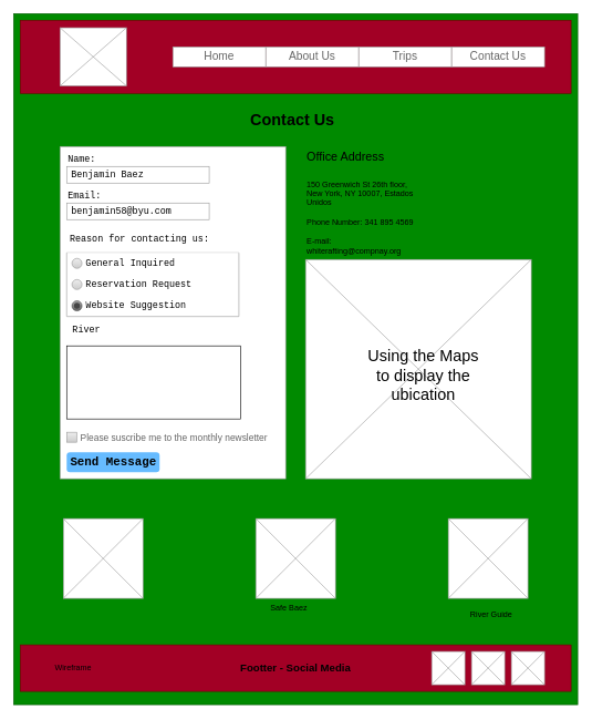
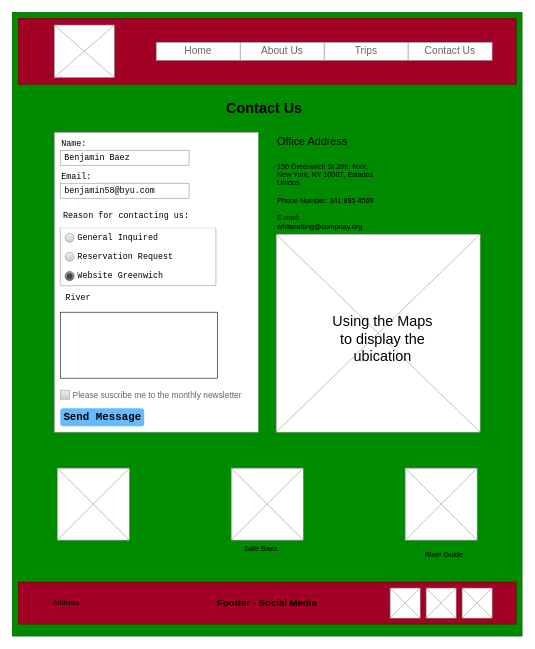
  <mxCell id="0" />
  <mxCell id="1" parent="0" />
  <mxCell id="2" value="" style="rounded=0;whiteSpace=wrap;html=1;fillColor=#008a00;fontColor=#ffffff;strokeColor=#005700;" vertex="1" parent="1"><mxGeometry width="850" height="1040" as="geometry" x="20" y="20" /></mxCell>
  <mxCell id="3" value="" style="rounded=0;whiteSpace=wrap;html=1;fillColor=light-dark(#A20025,#4D4247);fontColor=#ffffff;strokeColor=#6F0000;" vertex="1" parent="1"><mxGeometry x="30" y="30" width="830" height="110" as="geometry" /></mxCell>
  <mxCell id="4" value="" style="verticalLabelPosition=bottom;shadow=0;dashed=0;align=center;html=1;verticalAlign=top;strokeWidth=1;shape=mxgraph.mockup.graphics.simpleIcon;strokeColor=#999999;" vertex="1" parent="1"><mxGeometry x="90" y="41.25" width="100" height="87.5" as="geometry" /></mxCell>
  <mxCell id="5" value="" style="swimlane;shape=mxgraph.bootstrap.anchor;strokeColor=#999999;fillColor=#ffffff;fontColor=#666666;childLayout=stackLayout;horizontal=0;startSize=0;horizontalStack=1;resizeParent=1;resizeParentMax=0;resizeLast=0;collapsible=0;marginBottom=0;whiteSpace=wrap;html=1;" vertex="1" parent="1"><mxGeometry x="260" y="70" width="560" height="30" as="geometry" /></mxCell>
  <mxCell id="6" value="Home" style="text;strokeColor=inherit;align=center;verticalAlign=middle;spacingLeft=10;spacingRight=10;overflow=hidden;points=[[0,0.5],[1,0.5]];portConstraint=eastwest;rotatable=0;whiteSpace=wrap;html=1;fillColor=inherit;fontColor=inherit;fontSize=17;" vertex="1" parent="5"><mxGeometry width="140" height="30" as="geometry" /></mxCell>
  <mxCell id="7" value="About Us" style="text;strokeColor=inherit;align=center;verticalAlign=middle;spacingLeft=10;spacingRight=10;overflow=hidden;points=[[0,0.5],[1,0.5]];portConstraint=eastwest;rotatable=0;whiteSpace=wrap;html=1;fillColor=inherit;fontColor=inherit;fontSize=17;" vertex="1" parent="5"><mxGeometry x="140" width="140" height="30" as="geometry" /></mxCell>
  <mxCell id="8" value="Trips" style="text;strokeColor=inherit;align=center;verticalAlign=middle;spacingLeft=10;spacingRight=10;overflow=hidden;points=[[0,0.5],[1,0.5]];portConstraint=eastwest;rotatable=0;whiteSpace=wrap;html=1;fillColor=inherit;fontColor=inherit;fontSize=17;" vertex="1" parent="5"><mxGeometry x="280" width="140" height="30" as="geometry" /></mxCell>
  <mxCell id="9" value="Contact Us" style="text;strokeColor=inherit;align=center;verticalAlign=middle;spacingLeft=10;spacingRight=10;overflow=hidden;points=[[0,0.5],[1,0.5]];portConstraint=eastwest;rotatable=0;whiteSpace=wrap;html=1;fillColor=inherit;fontColor=inherit;fontSize=17;" vertex="1" parent="5"><mxGeometry x="420" width="140" height="30" as="geometry" /></mxCell>
  <mxCell id="10" value="" style="rounded=0;whiteSpace=wrap;html=1;fillColor=light-dark(#A20025,#4D4247);fontColor=#ffffff;strokeColor=#6F0000;" vertex="1" parent="1"><mxGeometry x="30" y="970" width="830" height="70" as="geometry" /></mxCell>
  <mxCell id="11" value="" style="verticalLabelPosition=bottom;shadow=0;dashed=0;align=center;html=1;verticalAlign=top;strokeWidth=1;shape=mxgraph.mockup.graphics.simpleIcon;strokeColor=#999999;" vertex="1" parent="1"><mxGeometry x="770" y="980" width="50" height="50" as="geometry" /></mxCell>
  <mxCell id="12" value="" style="verticalLabelPosition=bottom;shadow=0;dashed=0;align=center;html=1;verticalAlign=top;strokeWidth=1;shape=mxgraph.mockup.graphics.simpleIcon;strokeColor=#999999;" vertex="1" parent="1"><mxGeometry x="710" y="980" width="50" height="50" as="geometry" /></mxCell>
  <mxCell id="13" value="" style="verticalLabelPosition=bottom;shadow=0;dashed=0;align=center;html=1;verticalAlign=top;strokeWidth=1;shape=mxgraph.mockup.graphics.simpleIcon;strokeColor=#999999;" vertex="1" parent="1"><mxGeometry x="650" y="980" width="50" height="50" as="geometry" /></mxCell>
  <mxCell id="14" value="&lt;font style=&quot;font-size: 16px;&quot;&gt;&lt;b&gt;Footter - Social Media&lt;/b&gt;&lt;/font&gt;" style="text;html=1;align=center;verticalAlign=middle;whiteSpace=wrap;rounded=0;" vertex="1" parent="1"><mxGeometry x="345" y="990" width="200" height="30" as="geometry" /></mxCell>
  <mxCell id="15" value="" style="strokeWidth=1;shadow=0;dashed=0;align=center;html=1;shape=mxgraph.mockup.forms.rrect;rSize=0;strokeColor=#999999;fillColor=#ffffff;fontFamily=Courier New;fontSize=18;" vertex="1" parent="1"><mxGeometry x="90" y="220" width="340" height="500" as="geometry" /></mxCell>
  <mxCell id="16" value="" style="strokeWidth=1;shadow=0;dashed=0;align=center;html=1;shape=mxgraph.mockup.forms.anchor;fontSize=14;fontColor=light-dark(#000000,#FFFFFF);align=left;resizeWidth=1;spacingLeft=0;fontFamily=Courier New;" vertex="1" parent="15"><mxGeometry width="143.158" height="20" relative="1" as="geometry"><mxPoint x="10" y="10" as="offset" /></mxGeometry></mxCell>
  <mxCell id="17" value="Name:" style="strokeWidth=1;shadow=0;dashed=0;align=center;html=1;shape=mxgraph.mockup.forms.anchor;fontSize=14;fontColor=light-dark(#000000,#FFFFFF);align=left;resizeWidth=1;spacingLeft=0;fontFamily=Courier New;" vertex="1" parent="15"><mxGeometry width="143.158" height="20" relative="1" as="geometry"><mxPoint x="10" y="10" as="offset" /></mxGeometry></mxCell>
  <mxCell id="18" value="Benjamin Baez" style="strokeWidth=1;shadow=0;dashed=0;align=center;html=1;shape=mxgraph.mockup.forms.rrect;rSize=0;strokeColor=#999999;fontColor=light-dark(#000000,#FFFFFF);align=left;spacingLeft=5;resizeWidth=1;fontFamily=Courier New;fontSize=14;" vertex="1" parent="15"><mxGeometry width="214.737" height="25" relative="1" as="geometry"><mxPoint x="10" y="30" as="offset" /></mxGeometry></mxCell>
  <mxCell id="19" value="Email:" style="strokeWidth=1;shadow=0;dashed=0;align=center;html=1;shape=mxgraph.mockup.forms.anchor;fontSize=14;fontColor=light-dark(#000000,#FFFFFF);align=left;resizeWidth=1;spacingLeft=0;fontFamily=Courier New;" vertex="1" parent="15"><mxGeometry width="143.158" height="20" relative="1" as="geometry"><mxPoint x="10" y="65" as="offset" /></mxGeometry></mxCell>
  <mxCell id="20" value="benjamin58@byu.com" style="strokeWidth=1;shadow=0;dashed=0;align=center;html=1;shape=mxgraph.mockup.forms.rrect;rSize=0;strokeColor=#999999;fontColor=light-dark(#000000,#FFFFFF);align=left;spacingLeft=5;resizeWidth=1;fontFamily=Courier New;fontSize=14;" vertex="1" parent="15"><mxGeometry width="214.737" height="25" relative="1" as="geometry"><mxPoint x="10" y="85" as="offset" /></mxGeometry></mxCell>
  <mxCell id="21" value="Send Message" style="strokeWidth=1;shadow=0;dashed=0;align=center;html=1;shape=mxgraph.mockup.forms.rrect;rSize=5;strokeColor=none;fontColor=light-dark(#000000,#FFFFFF);fillColor=#66bbff;fontSize=18;fontStyle=1;fontFamily=Courier New;" vertex="1" parent="15"><mxGeometry y="1" width="140" height="30" relative="1" as="geometry"><mxPoint x="10" y="-40" as="offset" /></mxGeometry></mxCell>
  <mxCell id="22" value="Reason for contacting us:" style="text;html=1;align=center;verticalAlign=middle;whiteSpace=wrap;rounded=0;fontFamily=Courier New;fontSize=14;fontColor=light-dark(#000000,#FFFFFF);" vertex="1" parent="15"><mxGeometry x="10" y="130" width="220" height="17" as="geometry" /></mxCell>
  <mxCell id="23" value="" style="swimlane;strokeColor=#999999;swimlaneFillColor=#FFFFFF;fillColor=#ffffff;fontColor=light-dark(#000000,#FFFFFF);fontStyle=0;childLayout=stackLayout;horizontal=1;startSize=0;horizontalStack=0;resizeParent=1;resizeParentMax=0;resizeLast=0;collapsible=0;marginBottom=0;whiteSpace=wrap;html=1;fontFamily=Courier New;fontSize=14;" vertex="1" parent="15"><mxGeometry x="10" y="160" width="259.47" height="95.771" as="geometry" /></mxCell>
  <mxCell id="24" value="General Inquired" style="text;strokeColor=none;align=left;verticalAlign=middle;spacingLeft=27;spacingRight=10;overflow=hidden;points=[[0,0.5],[1,0.5]];portConstraint=eastwest;rotatable=0;whiteSpace=wrap;html=1;fillColor=none;fontColor=light-dark(#000000,#FFFFFF);fontSize=14;fontFamily=Courier New;" vertex="1" parent="23"><mxGeometry width="259.47" height="31.68" as="geometry" /></mxCell>
  <mxCell id="25" value="" style="shape=ellipse;resizable=0;fillColor=#EEEEEE;strokeColor=#999999;gradientColor=#cccccc;html=1;fontFamily=Courier New;fontColor=light-dark(#000000,#FFFFFF);fontSize=14;" vertex="1" parent="24"><mxGeometry y="0.5" width="15" height="15" relative="1" as="geometry"><mxPoint x="8" y="-7.5" as="offset" /></mxGeometry></mxCell>
  <mxCell id="26" value="Reservation Request" style="text;strokeColor=none;align=left;verticalAlign=middle;spacingLeft=27;spacingRight=10;overflow=hidden;points=[[0,0.5],[1,0.5]];portConstraint=eastwest;rotatable=0;whiteSpace=wrap;html=1;rSize=5;fillColor=none;fontColor=light-dark(#000000,#FFFFFF);fontSize=14;fontFamily=Courier New;" vertex="1" parent="23"><mxGeometry y="31.68" width="259.47" height="32.045" as="geometry" /></mxCell>
  <mxCell id="27" value="" style="shape=ellipse;resizable=0;fillColor=#EEEEEE;strokeColor=#999999;gradientColor=#cccccc;html=1;fontFamily=Courier New;fontColor=light-dark(#000000,#FFFFFF);fontSize=14;" vertex="1" parent="26"><mxGeometry y="0.5" width="15" height="15" relative="1" as="geometry"><mxPoint x="8" y="-7.5" as="offset" /></mxGeometry></mxCell>
- <mxCell id="28" value="Website Suggestion" style="text;strokeColor=none;align=left;verticalAlign=middle;spacingLeft=27;spacingRight=10;overflow=hidden;points=[[0,0.5],[1,0.5]];portConstraint=eastwest;rotatable=0;whiteSpace=wrap;html=1;rSize=5;fillColor=none;fontColor=light-dark(#000000,#FFFFFF);fontSize=14;fontFamily=Courier New;" vertex="1" parent="23"><mxGeometry y="63.725" width="259.47" height="32.045" as="geometry" /></mxCell>
+ <mxCell id="28" value="Website Greenwich" style="text;strokeColor=none;align=left;verticalAlign=middle;spacingLeft=27;spacingRight=10;overflow=hidden;points=[[0,0.5],[1,0.5]];portConstraint=eastwest;rotatable=0;whiteSpace=wrap;html=1;rSize=5;fillColor=none;fontColor=light-dark(#000000,#FFFFFF);fontSize=14;fontFamily=Courier New;" vertex="1" parent="23"><mxGeometry y="63.725" width="259.47" height="32.045" as="geometry" /></mxCell>
  <mxCell id="29" value="" style="shape=ellipse;resizable=0;fillColor=#AAAAAA;gradientColor=#666666;strokeColor=#444444;html=1;fontFamily=Courier New;fontColor=light-dark(#000000,#FFFFFF);fontSize=14;" vertex="1" parent="28"><mxGeometry y="0.5" width="15" height="15" relative="1" as="geometry"><mxPoint x="8" y="-7.5" as="offset" /></mxGeometry></mxCell>
  <mxCell id="30" value="" style="shape=ellipse;resizable=0;fillColor=#444444;strokeColor=none;html=1;fontFamily=Courier New;fontColor=light-dark(#000000,#FFFFFF);fontSize=14;" vertex="1" parent="29"><mxGeometry x="0.2" y="0.2" width="9" height="9" relative="1" as="geometry" /></mxCell>
  <mxCell id="31" value="" style="rounded=0;whiteSpace=wrap;html=1;" vertex="1" parent="15"><mxGeometry x="10" y="300" width="262.11" height="110" as="geometry" /></mxCell>
  <mxCell id="32" value="&lt;font face=&quot;Courier New&quot;&gt;River&lt;/font&gt;" style="text;html=1;align=center;verticalAlign=middle;whiteSpace=wrap;rounded=0;fontSize=14;" vertex="1" parent="15"><mxGeometry x="10.0" y="260" width="60" height="30" as="geometry" /></mxCell>
  <mxCell id="33" value="&lt;font style=&quot;font-size: 14px;&quot;&gt;Please suscribe me to the monthly newsletter&lt;/font&gt;" style="strokeWidth=1;shadow=0;dashed=0;align=center;html=1;shape=mxgraph.mockup.forms.rrect;rSize=0;fillColor=#eeeeee;strokeColor=#999999;gradientColor=#cccccc;align=left;spacingLeft=4;fontSize=17;fontColor=#666666;labelPosition=right;" vertex="1" parent="15"><mxGeometry x="10" y="430" width="15" height="15" as="geometry" /></mxCell>
  <mxCell id="34" value="" style="verticalLabelPosition=bottom;shadow=0;dashed=0;align=center;html=1;verticalAlign=top;strokeWidth=1;shape=mxgraph.mockup.graphics.simpleIcon;strokeColor=#999999;" vertex="1" parent="1"><mxGeometry x="460" y="390" width="340" height="330" as="geometry" /></mxCell>
  <mxCell id="35" value="&lt;font style=&quot;font-size: 24px;&quot;&gt;Using the Maps to display the ubication&lt;/font&gt;" style="text;html=1;align=center;verticalAlign=middle;whiteSpace=wrap;rounded=0;" vertex="1" parent="1"><mxGeometry x="545" y="523.5" width="185" height="83" as="geometry" /></mxCell>
  <mxCell id="36" value="&lt;font style=&quot;font-size: 18px;&quot;&gt;Office Address&lt;/font&gt;&lt;div&gt;&lt;span style=&quot;font-size: 18px;&quot;&gt;&lt;br&gt;&lt;/span&gt;&lt;div&gt;150 Greenwich St 26th floor, New York, NY 10007, Estados Unidos&lt;/div&gt;&lt;div&gt;&lt;br&gt;&lt;/div&gt;&lt;div&gt;Phone Number: 341 895 4569&lt;/div&gt;&lt;/div&gt;&lt;div&gt;&lt;br&gt;&lt;/div&gt;&lt;div&gt;E-mail: whiterafting@compnay.org&lt;/div&gt;" style="text;html=1;align=left;verticalAlign=middle;whiteSpace=wrap;rounded=0;" vertex="1" parent="1"><mxGeometry x="460" y="290" width="180" height="30" as="geometry" /></mxCell>
  <mxCell id="37" value="" style="verticalLabelPosition=bottom;shadow=0;dashed=0;align=center;html=1;verticalAlign=top;strokeWidth=1;shape=mxgraph.mockup.graphics.simpleIcon;strokeColor=#999999;" vertex="1" parent="1"><mxGeometry x="95" y="780" width="120" height="120" as="geometry" /></mxCell>
  <mxCell id="38" value="" style="verticalLabelPosition=bottom;shadow=0;dashed=0;align=center;html=1;verticalAlign=top;strokeWidth=1;shape=mxgraph.mockup.graphics.simpleIcon;strokeColor=#999999;" vertex="1" parent="1"><mxGeometry x="385" y="780" width="120" height="120" as="geometry" /></mxCell>
  <mxCell id="39" value="" style="verticalLabelPosition=bottom;shadow=0;dashed=0;align=center;html=1;verticalAlign=top;strokeWidth=1;shape=mxgraph.mockup.graphics.simpleIcon;strokeColor=#999999;" vertex="1" parent="1"><mxGeometry x="675" y="780" width="120" height="120" as="geometry" /></mxCell>
  <mxCell id="40" value="Safe Baez" style="text;html=1;align=center;verticalAlign=middle;whiteSpace=wrap;rounded=0;" vertex="1" parent="1"><mxGeometry x="395" y="900" width="80" height="30" as="geometry" /></mxCell>
  <mxCell id="41" value="River Guide" style="text;html=1;align=center;verticalAlign=middle;whiteSpace=wrap;rounded=0;" vertex="1" parent="1"><mxGeometry x="695" y="910" width="90" height="30" as="geometry" /></mxCell>
  <mxCell id="42" value="&lt;h1 style=&quot;margin-top: 0px;&quot;&gt;Contact Us&lt;/h1&gt;" style="text;html=1;whiteSpace=wrap;overflow=hidden;rounded=0;" vertex="1" parent="1"><mxGeometry x="375" y="160" width="140" height="40" as="geometry" /></mxCell>
- <mxCell id="43" value="Wireframe" style="text;html=1;align=center;verticalAlign=middle;whiteSpace=wrap;rounded=0;" vertex="1" parent="1"><mxGeometry x="80" y="990" width="60" height="30" as="geometry" /></mxCell>
+ <mxCell id="43" value="Address" style="text;html=1;align=center;verticalAlign=middle;whiteSpace=wrap;rounded=0;" vertex="1" parent="1"><mxGeometry x="80" y="990" width="60" height="30" as="geometry" /></mxCell>
